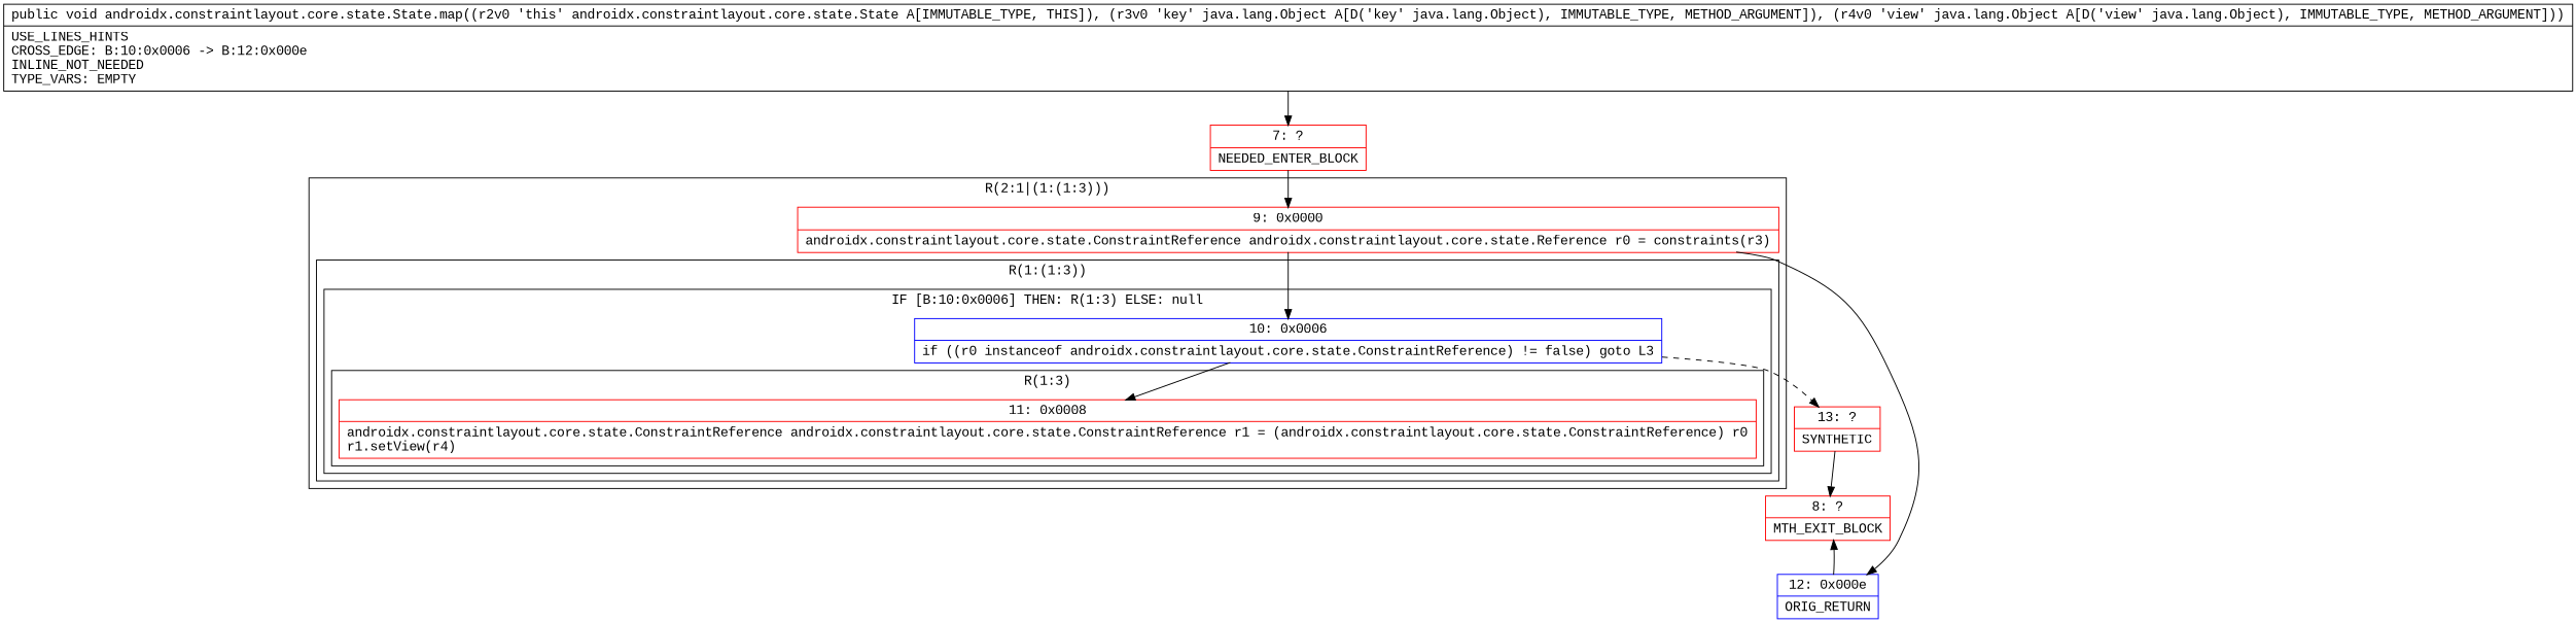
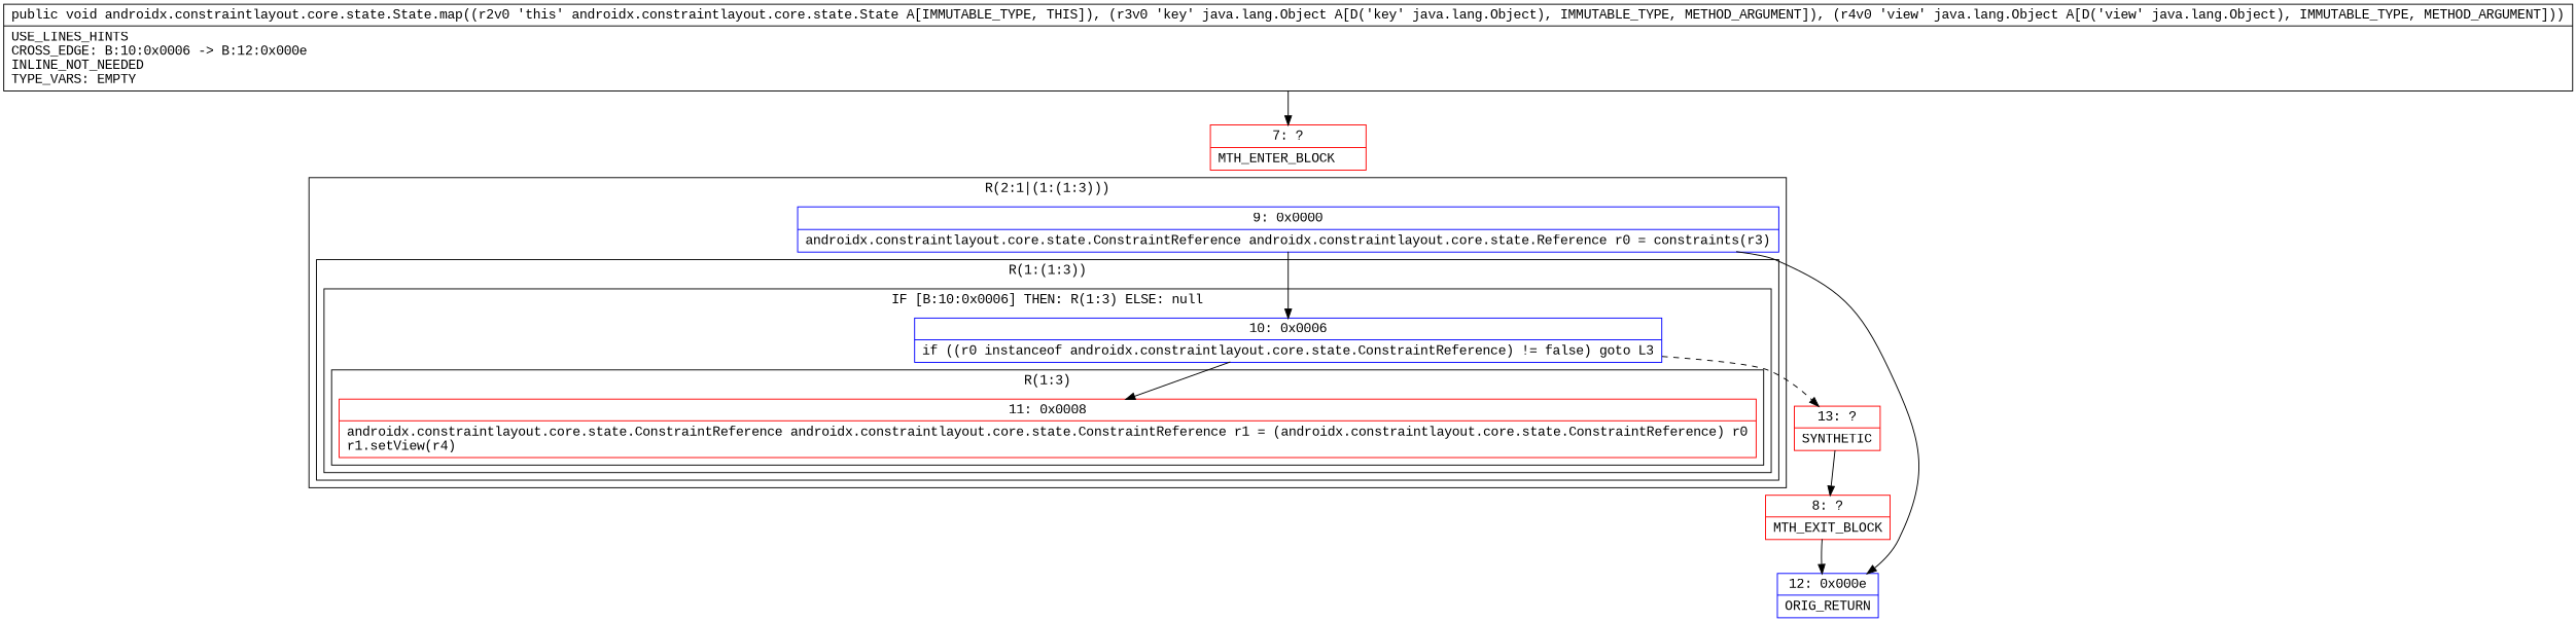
  digraph {
    fontname="Liberation Mono"
    node [color=red fontname="Liberation Mono" shape=record]
    edge [fontname="Liberation Mono"]
    n1 [label="{11\:\ 0x0008|androidx.constraintlayout.core.state.ConstraintReference androidx.constraintlayout.core.state.ConstraintReference r1 = (androidx.constraintlayout.core.state.ConstraintReference) r0\lr1.setView(r4)\l}"]
    n2 [color=blue label="{10\:\ 0x0006|if ((r0 instanceof androidx.constraintlayout.core.state.ConstraintReference) != false) goto L3\l}"]
-   n3 [label="{9\:\ 0x0000|androidx.constraintlayout.core.state.ConstraintReference androidx.constraintlayout.core.state.Reference r0 = constraints(r3)\l}"]
+   n3 [color=blue label="{9\:\ 0x0000|androidx.constraintlayout.core.state.ConstraintReference androidx.constraintlayout.core.state.Reference r0 = constraints(r3)\l}"]
    n4 [label="{13\:\ ?|SYNTHETIC\l}"]
    n5 [color=blue label="{12\:\ 0x000e|ORIG_RETURN\l}"]
    n6 [label="{8\:\ ?|MTH_EXIT_BLOCK\l}"]
-   n7 [label="{7\:\ ?|NEEDED_ENTER_BLOCK\l}"]
+   n7 [label="{7\:\ ?|MTH_ENTER_BLOCK\l}"]
    n8 [label="{public void androidx.constraintlayout.core.state.State.map((r2v0 'this' androidx.constraintlayout.core.state.State A[IMMUTABLE_TYPE, THIS]), (r3v0 'key' java.lang.Object A[D('key' java.lang.Object), IMMUTABLE_TYPE, METHOD_ARGUMENT]), (r4v0 'view' java.lang.Object A[D('view' java.lang.Object), IMMUTABLE_TYPE, METHOD_ARGUMENT]))  | USE_LINES_HINTS\lCROSS_EDGE: B:10:0x0006 \-\> B:12:0x000e\lINLINE_NOT_NEEDED\lTYPE_VARS: EMPTY\l}" color=""]
    subgraph cluster_1 {
      label="R(2:1|(1:(1:3)))"
      n3
      subgraph cluster_2 {
        label="R(1:(1:3))"
        subgraph cluster_3 {
          label="IF [B:10:0x0006] THEN: R(1:3) ELSE: null"
          n2
          subgraph cluster_4 {
            label="R(1:3)"
            n1
          }
        }
      }
    }
    n2 -> n1
    n2 -> n4 [style=dashed]
    n3 -> n2
    n3 -> n5
    n4 -> n6
-   n5 -> n6
-   n7 -> n3
+   n6 -> n5
    n8 -> n7
  }
